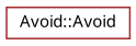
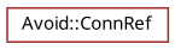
  digraph {
    rankdir=LR
    fontname="Noto Sans"
-   n1 [color=brown fillcolor=white fontname="Noto Sans" fontsize=10 height=0.2 label="Avoid::Avoid" shape=record style=filled width=0.4]
+   n1 [color=brown fillcolor=white fontname="Noto Sans" fontsize=10 height=0.2 label="Avoid::ConnRef" shape=record style=filled width=0.4]
  }
